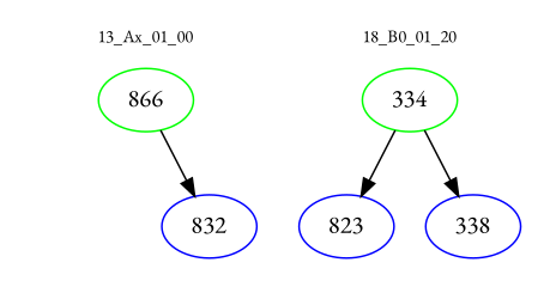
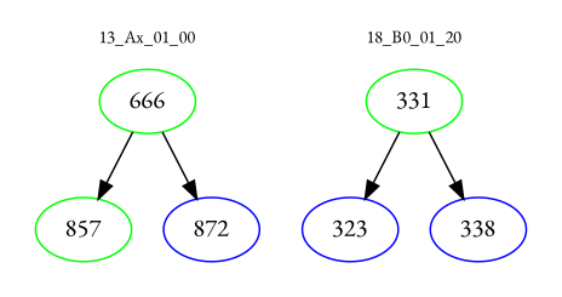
  digraph {
    fontname="EB Garamond"
    node [color=green fontname="EB Garamond"]
    edge [color=black fontname="EB Garamond"]
-   n1 [label=866]
-   n3 [color=blue label=832]
-   n4 [label=334]
-   n5 [color=blue label=823]
+   n1 [label=666]
+   n2 [label=857]
+   n3 [color=blue label=872]
+   n4 [label=331]
+   n5 [color=blue label=323]
    n6 [color=blue label=338]
    subgraph cluster_1 {
      color=white
      fontsize=10
      label="13_Ax_01_00"
      n1
+     n2
      n3
    }
    subgraph cluster_2 {
      color=white
      fontsize=10
      label="18_B0_01_20"
      n4
      n5
      n6
    }
+   n1 -> n2
    n1 -> n3
    n4 -> n5
    n4 -> n6
  }
